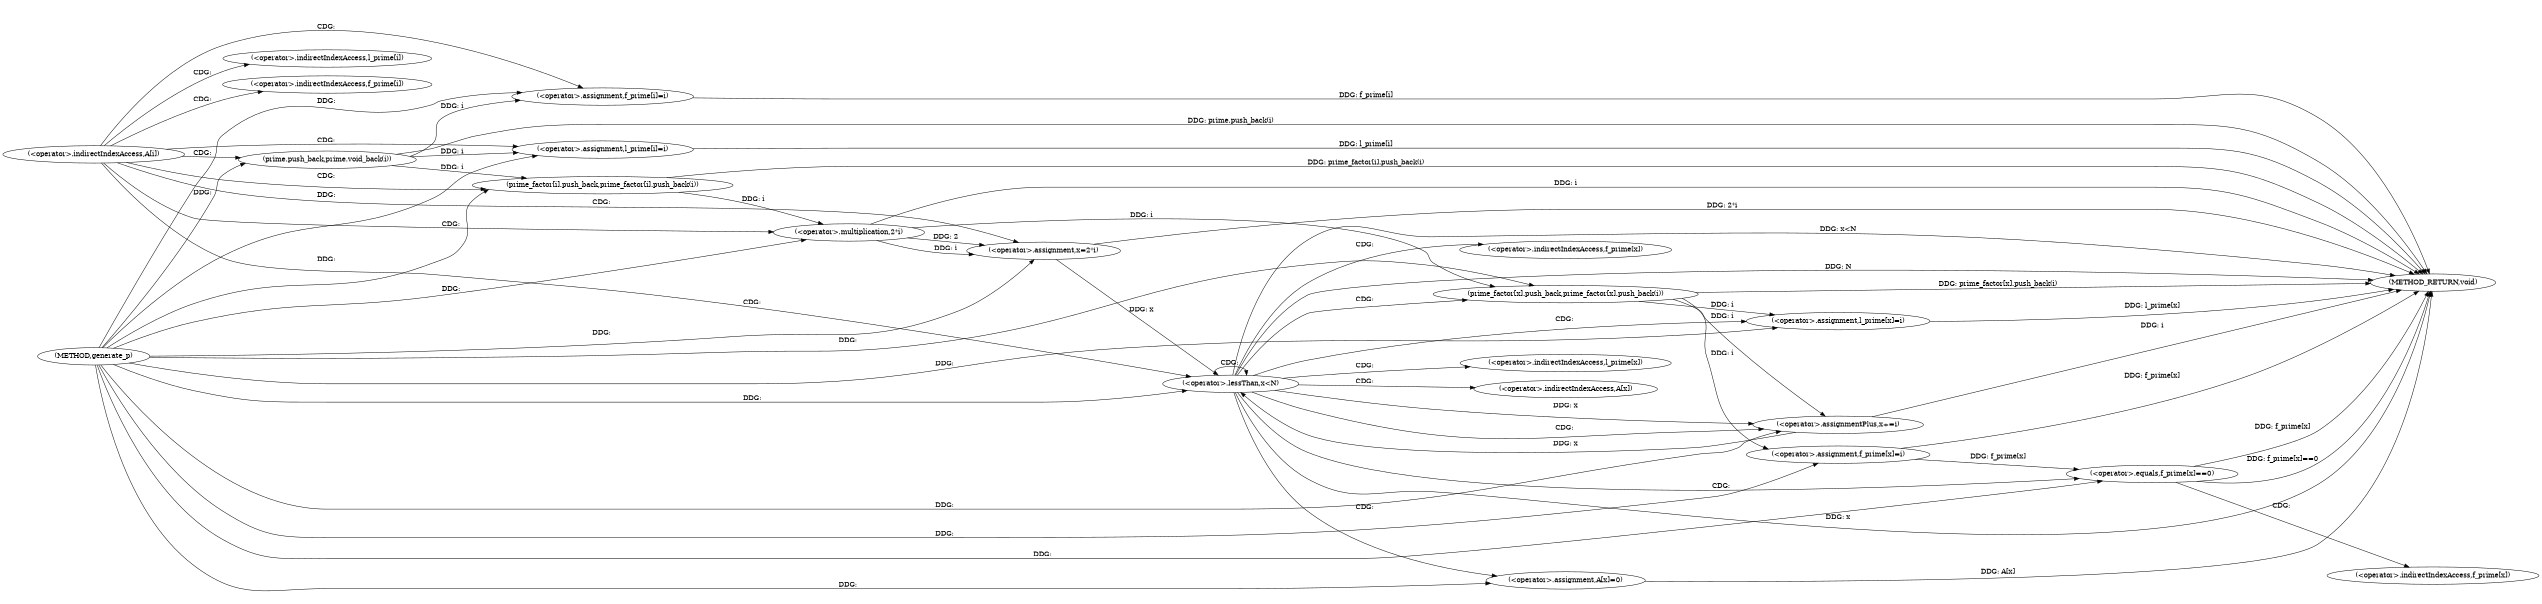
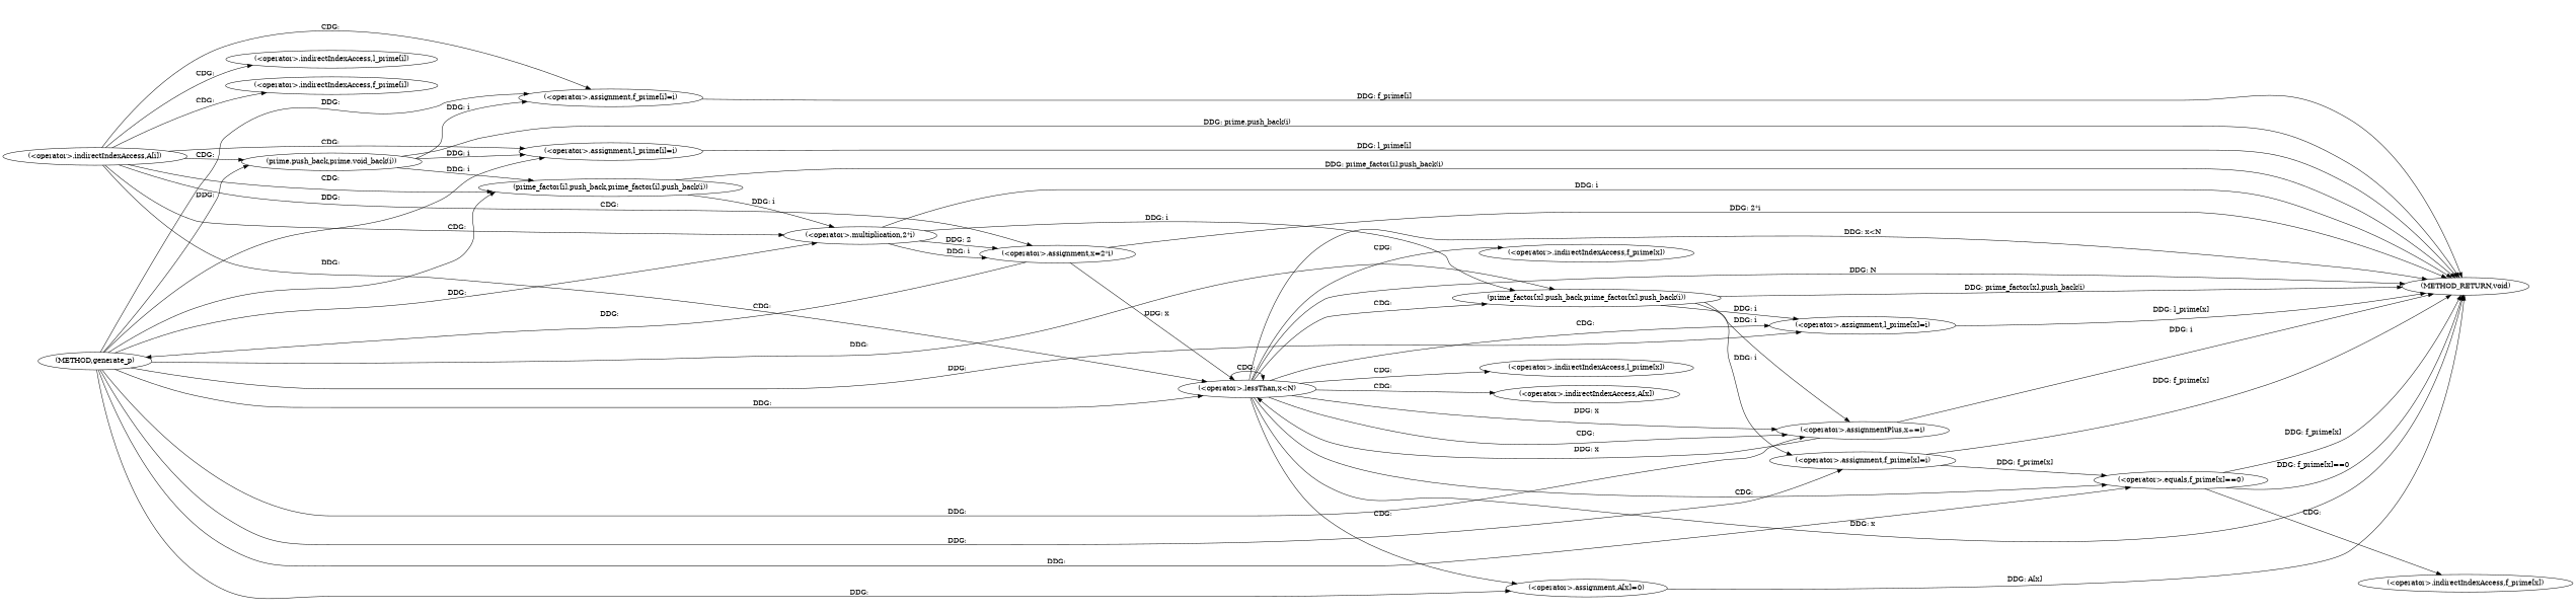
  digraph {
    rankdir=LR
    n1 [label="(METHOD,generate_p)"]
    n2 [label="(prime.push_back,prime.void_back(i))"]
    n3 [label="(<operator>.assignment,l_prime[i]=i)"]
    n4 [label="(<operator>.assignment,f_prime[i]=i)"]
    n5 [label="(prime_factor[i].push_back,prime_factor[i].push_back(i))"]
    n6 [label="(<operator>.assignment,x=2*i)"]
    n7 [label="(<operator>.lessThan,x<N)"]
    n8 [label="(<operator>.multiplication,2*i)"]
    n9 [label="(prime_factor[x].push_back,prime_factor[x].push_back(i))"]
    n10 [label="(<operator>.assignment,l_prime[x]=i)"]
    n11 [label="(<operator>.assignment,A[x]=0)"]
    n12 [label="(<operator>.assignmentPlus,x+=i)"]
    n13 [label="(<operator>.equals,f_prime[x]==0)"]
    n14 [label="(<operator>.assignment,f_prime[x]=i)"]
    n15 [label="(METHOD_RETURN,void)"]
    n16 [label="(<operator>.indirectIndexAccess,l_prime[x])"]
    n17 [label="(<operator>.indirectIndexAccess,A[x])"]
    n18 [label="(<operator>.indirectIndexAccess,f_prime[x])"]
    n19 [label="(<operator>.indirectIndexAccess,f_prime[x])"]
    n20 [label="(<operator>.indirectIndexAccess,A[i])"]
    n21 [label="(<operator>.indirectIndexAccess,l_prime[i])"]
    n22 [label="(<operator>.indirectIndexAccess,f_prime[i])"]
    n1 -> n2 [label="DDG: "]
    n1 -> n3 [label="DDG: "]
    n1 -> n4 [label="DDG: "]
    n1 -> n5 [label="DDG: "]
-   n1 -> n6 [label="DDG: "]
+   n6 -> n1 [label="DDG: "]
    n1 -> n7 [label="DDG: "]
    n1 -> n8 [label="DDG: "]
    n1 -> n9 [label="DDG: "]
    n1 -> n10 [label="DDG: "]
    n1 -> n11 [label="DDG: "]
    n1 -> n12 [label="DDG: "]
    n1 -> n13 [label="DDG: "]
    n1 -> n14 [label="DDG: "]
    n2 -> n3 [label="DDG: i"]
    n2 -> n4 [label="DDG: i"]
    n2 -> n5 [label="DDG: i"]
    n2 -> n15 [label="DDG: prime.push_back(i)"]
    n3 -> n15 [label="DDG: l_prime[i]"]
    n4 -> n15 [label="DDG: f_prime[i]"]
    n5 -> n8 [label="DDG: i"]
    n5 -> n15 [label="DDG: prime_factor[i].push_back(i)"]
    n6 -> n7 [label="DDG: x"]
    n6 -> n15 [label="DDG: 2*i"]
    n7 -> n7 [label="CDG: "]
    n7 -> n9 [label="CDG: "]
    n7 -> n10 [label="CDG: "]
    n7 -> n11 [label="CDG: "]
    n7 -> n12 [label="DDG: x"]
    n7 -> n12 [label="CDG: "]
    n7 -> n13 [label="CDG: "]
    n7 -> n15 [label="DDG: x"]
    n7 -> n15 [label="DDG: x<N"]
    n7 -> n15 [label="DDG: N"]
    n7 -> n16 [label="CDG: "]
    n7 -> n17 [label="CDG: "]
    n7 -> n18 [label="CDG: "]
    n8 -> n6 [label="DDG: 2"]
    n8 -> n6 [label="DDG: i"]
    n8 -> n9 [label="DDG: i"]
    n8 -> n15 [label="DDG: i"]
    n9 -> n10 [label="DDG: i"]
    n9 -> n12 [label="DDG: i"]
    n9 -> n14 [label="DDG: i"]
    n9 -> n15 [label="DDG: prime_factor[x].push_back(i)"]
    n10 -> n15 [label="DDG: l_prime[x]"]
    n11 -> n15 [label="DDG: A[x]"]
    n12 -> n7 [label="DDG: x"]
    n12 -> n15 [label="DDG: i"]
    n13 -> n15 [label="DDG: f_prime[x]"]
    n13 -> n15 [label="DDG: f_prime[x]==0"]
    n13 -> n19 [label="CDG: "]
    n14 -> n13 [label="DDG: f_prime[x]"]
    n14 -> n15 [label="DDG: f_prime[x]"]
    n20 -> n2 [label="CDG: "]
    n20 -> n3 [label="CDG: "]
    n20 -> n4 [label="CDG: "]
    n20 -> n5 [label="CDG: "]
    n20 -> n6 [label="CDG: "]
    n20 -> n7 [label="CDG: "]
    n20 -> n8 [label="CDG: "]
    n20 -> n21 [label="CDG: "]
    n20 -> n22 [label="CDG: "]
  }
